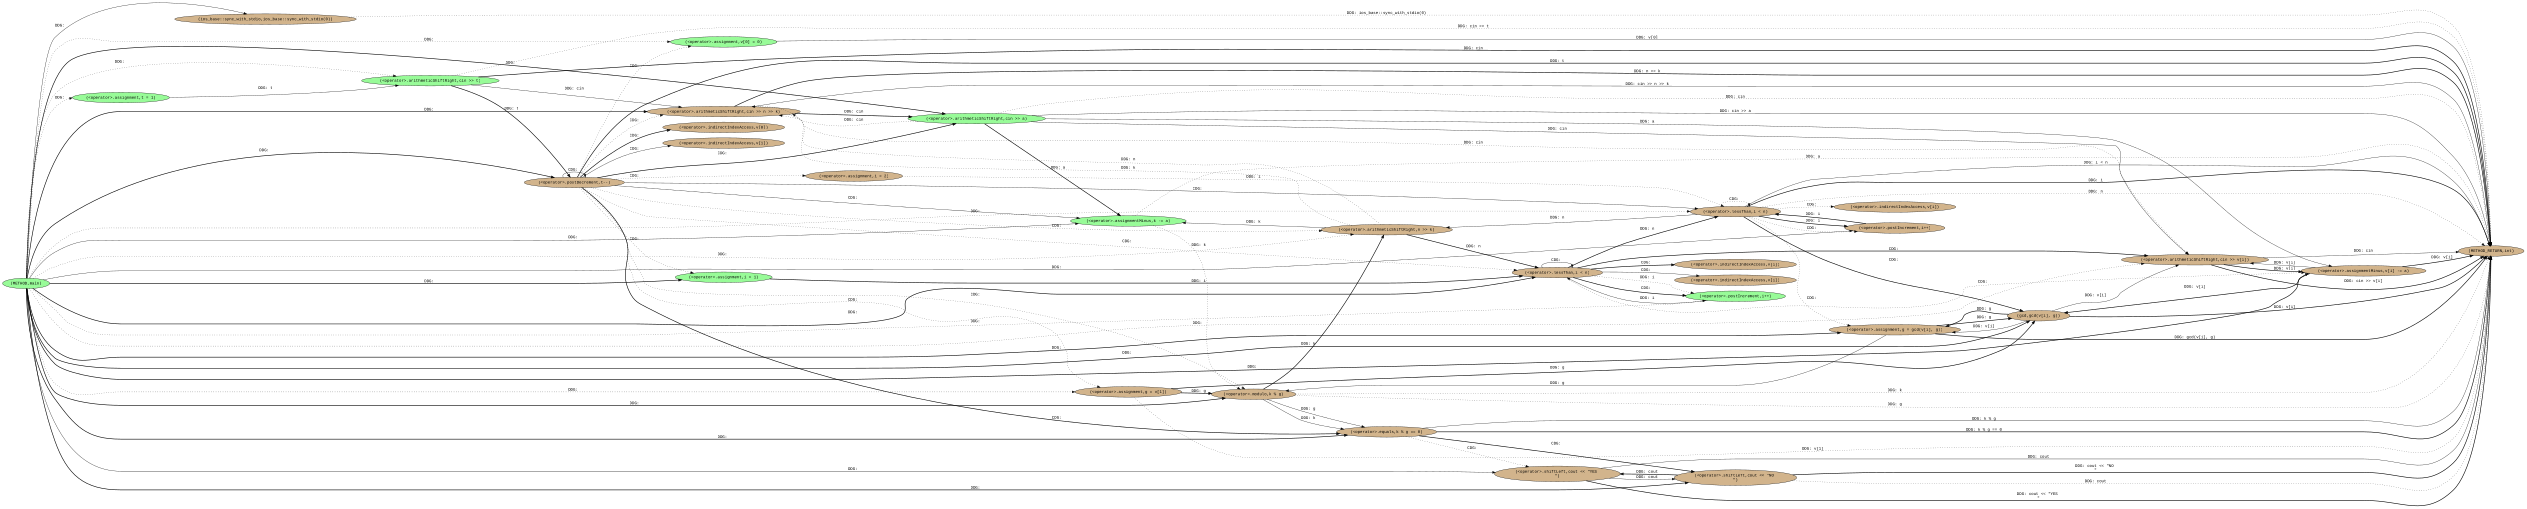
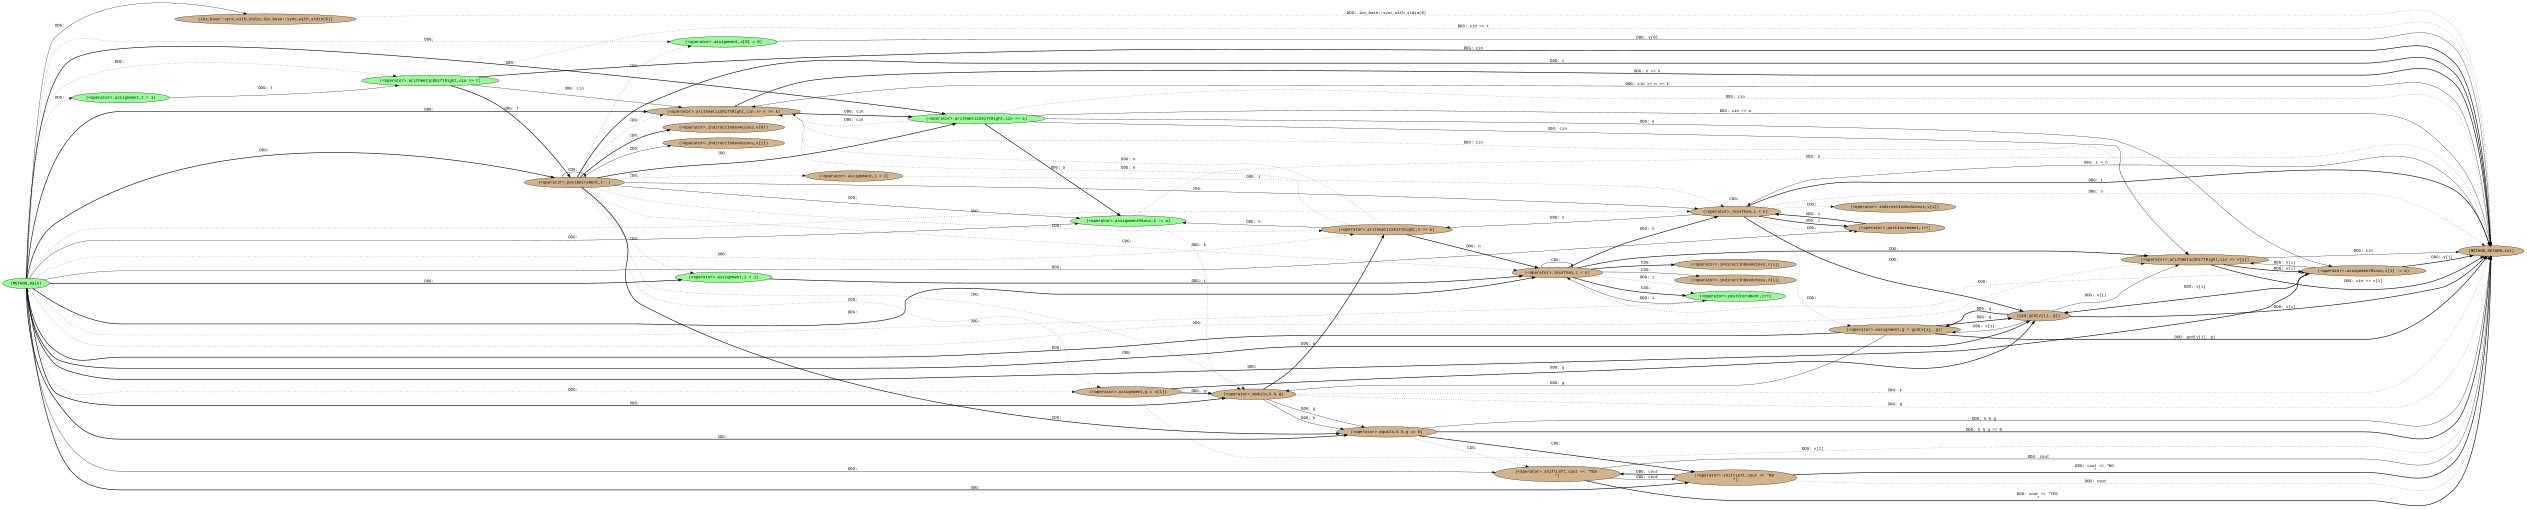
  digraph {
    fontname="Liberation Mono"
    rankdir=LR
    node [fillcolor=tan fontname="Liberation Mono" style=filled]
    edge [fontname="Liberation Mono" style=bold]
    n1 [fillcolor=palegreen label="(METHOD,main)"]
    n2 [label="(ios_base::sync_with_stdio,ios_base::sync_with_stdio(0))"]
    n3 [fillcolor=palegreen label="(<operator>.assignment,t = 1)"]
    n4 [fillcolor=palegreen label="(<operator>.arithmeticShiftRight,cin >> t)"]
    n5 [label="(<operator>.postDecrement,t--)"]
    n6 [label="(<operator>.arithmeticShiftRight,cin >> n >> k)"]
    n7 [fillcolor=palegreen label="(<operator>.arithmeticShiftRight,cin >> a)"]
    n8 [fillcolor=palegreen label="(<operator>.assignment,v[0] = 0)"]
    n9 [fillcolor=palegreen label="(<operator>.assignmentMinus,k -= a)"]
    n10 [label="(<operator>.assignment,g = v[1])"]
    n11 [fillcolor=palegreen label="(<operator>.assignment,i = 1)"]
    n12 [label="(<operator>.lessThan,i < n)"]
    n13 [fillcolor=palegreen label="(<operator>.postIncrement,i++)"]
    n14 [label="(<operator>.lessThan,i < n)"]
    n15 [label="(<operator>.postIncrement,i++)"]
    n16 [label="(<operator>.equals,k % g == 0)"]
    n17 [label="(<operator>.shiftLeft,cout << \"YES \n\")"]
    n18 [label="(<operator>.arithmeticShiftRight,n >> k)"]
    n19 [label="(<operator>.arithmeticShiftRight,cin >> v[i])"]
    n20 [label="(<operator>.assignmentMinus,v[i] -= a)"]
    n21 [label="(<operator>.assignment,g = gcd(v[i], g))"]
    n22 [label="(<operator>.shiftLeft,cout << \"NO \n\")"]
    n23 [label="(<operator>.modulo,k % g)"]
    n24 [label="(gcd,gcd(v[i], g))"]
    n25 [label="(METHOD_RETURN,int)"]
    n26 [label="(<operator>.assignment,i = 2)"]
    n27 [label="(<operator>.indirectIndexAccess,v[0])"]
    n28 [label="(<operator>.indirectIndexAccess,v[1])"]
    n29 [label="(<operator>.indirectIndexAccess,v[i])"]
    n30 [label="(<operator>.indirectIndexAccess,v[i])"]
    n31 [label="(<operator>.indirectIndexAccess,v[i])"]
    n1 -> n2 [label="DDG: " style=solid]
    n1 -> n3 [label="DDG: " style=dotted]
    n1 -> n4 [label="DDG: " style=dotted]
    n1 -> n5 [label="DDG: "]
    n1 -> n6 [label="DDG: "]
    n1 -> n7 [label="DDG: "]
    n1 -> n8 [label="DDG: " style=dotted]
    n1 -> n9 [label="DDG: " style=solid]
    n1 -> n10 [label="DDG: " style=dotted]
    n1 -> n11 [label="DDG: "]
    n1 -> n12 [label="DDG: "]
    n1 -> n13 [label="DDG: " style=dotted]
    n1 -> n14 [label="DDG: " style=dotted]
    n1 -> n15 [label="DDG: " style=solid]
    n1 -> n16 [label="DDG: "]
    n1 -> n17 [label="DDG: " style=solid]
    n1 -> n18 [label="DDG: " style=dotted]
    n1 -> n19 [label="DDG: " style=dotted]
    n1 -> n20 [label="DDG: "]
-   n1 -> n21 [label="DDG: "]
+   n21 -> n1 [label="DDG: "]
    n1 -> n22 [label="DDG: "]
    n1 -> n23 [label="DDG: "]
    n1 -> n24 [label="DDG: "]
    n2 -> n25 [label="DDG: ios_base::sync_with_stdio(0)" style=dotted]
    n3 -> n4 [label="DDG: t" style=solid]
    n4 -> n5 [label="DDG: t"]
    n4 -> n6 [label="DDG: cin" style=solid]
    n4 -> n25 [label="DDG: cin"]
    n4 -> n25 [label="DDG: cin >> t" style=dotted]
    n5 -> n5 [label="CDG: " style=solid]
    n5 -> n6 [label="CDG: " style=dotted]
    n5 -> n7 [label="CDG: "]
    n5 -> n8 [label="CDG: " style=dotted]
    n5 -> n9 [label="CDG: " style=solid]
    n5 -> n10 [label="CDG: " style=dotted]
    n5 -> n11 [label="CDG: " style=dotted]
    n5 -> n12 [label="CDG: " style=dotted]
    n5 -> n14 [label="CDG: " style=solid]
    n5 -> n16 [label="CDG: "]
    n5 -> n18 [label="CDG: " style=dotted]
    n5 -> n23 [label="CDG: " style=dotted]
    n5 -> n25 [label="DDG: t"]
    n5 -> n26 [label="CDG: " style=dotted]
    n5 -> n27 [label="CDG: "]
    n5 -> n28 [label="CDG: " style=solid]
    n6 -> n7 [label="DDG: cin"]
    n6 -> n19 [label="DDG: cin" style=dotted]
    n6 -> n25 [label="DDG: n >> k"]
    n6 -> n25 [label="DDG: cin >> n >> k" style=solid]
    n7 -> n6 [label="DDG: cin" style=dotted]
    n7 -> n9 [label="DDG: a"]
    n7 -> n19 [label="DDG: cin" style=solid]
    n7 -> n20 [label="DDG: a" style=solid]
    n7 -> n25 [label="DDG: cin" style=dotted]
    n7 -> n25 [label="DDG: cin >> a" style=solid]
    n8 -> n25 [label="DDG: v[0]" style=solid]
    n9 -> n23 [label="DDG: k" style=dotted]
    n9 -> n25 [label="DDG: a" style=dotted]
    n10 -> n23 [label="DDG: g"]
    n10 -> n24 [label="DDG: g"]
    n10 -> n25 [label="DDG: v[1]" style=dotted]
    n11 -> n12 [label="DDG: i"]
    n12 -> n12 [label="CDG: " style=solid]
    n12 -> n13 [label="DDG: i" style=dotted]
    n12 -> n13 [label="CDG: "]
    n12 -> n14 [label="DDG: n"]
    n12 -> n19 [label="CDG: "]
    n12 -> n20 [label="CDG: " style=dotted]
    n12 -> n29 [label="CDG: "]
    n12 -> n30 [label="CDG: " style=solid]
    n13 -> n12 [label="DDG: i" style=solid]
    n14 -> n14 [label="CDG: " style=dotted]
    n14 -> n15 [label="DDG: i"]
    n14 -> n15 [label="CDG: " style=dotted]
    n14 -> n18 [label="DDG: n" style=solid]
    n14 -> n21 [label="CDG: " style=dotted]
    n14 -> n24 [label="CDG: "]
    n14 -> n25 [label="DDG: i"]
    n14 -> n25 [label="DDG: n" style=dotted]
    n14 -> n25 [label="DDG: i < n" style=solid]
    n14 -> n31 [label="CDG: " style=dotted]
    n15 -> n14 [label="DDG: i"]
    n16 -> n17 [label="CDG: " style=dotted]
    n16 -> n22 [label="CDG: "]
    n16 -> n25 [label="DDG: k % g" style=solid]
    n16 -> n25 [label="DDG: k % g == 0"]
    n17 -> n22 [label="DDG: cout" style=solid]
    n17 -> n25 [label="DDG: cout" style=solid]
    n17 -> n25 [label="DDG: cout << \"YES \n\""]
    n18 -> n6 [label="DDG: k" style=dotted]
    n18 -> n6 [label="DDG: n" style=dotted]
    n18 -> n9 [label="DDG: k" style=solid]
    n18 -> n12 [label="DDG: n"]
    n19 -> n20 [label="DDG: v[i]"]
    n19 -> n25 [label="DDG: cin" style=solid]
    n19 -> n25 [label="DDG: cin >> v[i]"]
    n20 -> n19 [label="DDG: v[i]" style=solid]
    n20 -> n24 [label="DDG: v[i]"]
    n20 -> n25 [label="DDG: v[i]"]
    n21 -> n23 [label="DDG: g" style=solid]
    n21 -> n24 [label="DDG: g"]
    n21 -> n25 [label="DDG: gcd(v[i], g)"]
    n22 -> n17 [label="DDG: cout"]
    n22 -> n25 [label="DDG: cout" style=dotted]
    n22 -> n25 [label="DDG: cout << \"NO \n\""]
    n23 -> n16 [label="DDG: g" style=solid]
    n23 -> n16 [label="DDG: k" style=solid]
    n23 -> n18 [label="DDG: k"]
    n23 -> n25 [label="DDG: k" style=dotted]
    n23 -> n25 [label="DDG: g" style=dotted]
    n24 -> n19 [label="DDG: v[i]" style=solid]
    n24 -> n21 [label="DDG: v[i]" style=solid]
    n24 -> n21 [label="DDG: g"]
    n24 -> n25 [label="DDG: v[i]"]
    n26 -> n14 [label="DDG: i" style=dotted]
  }
